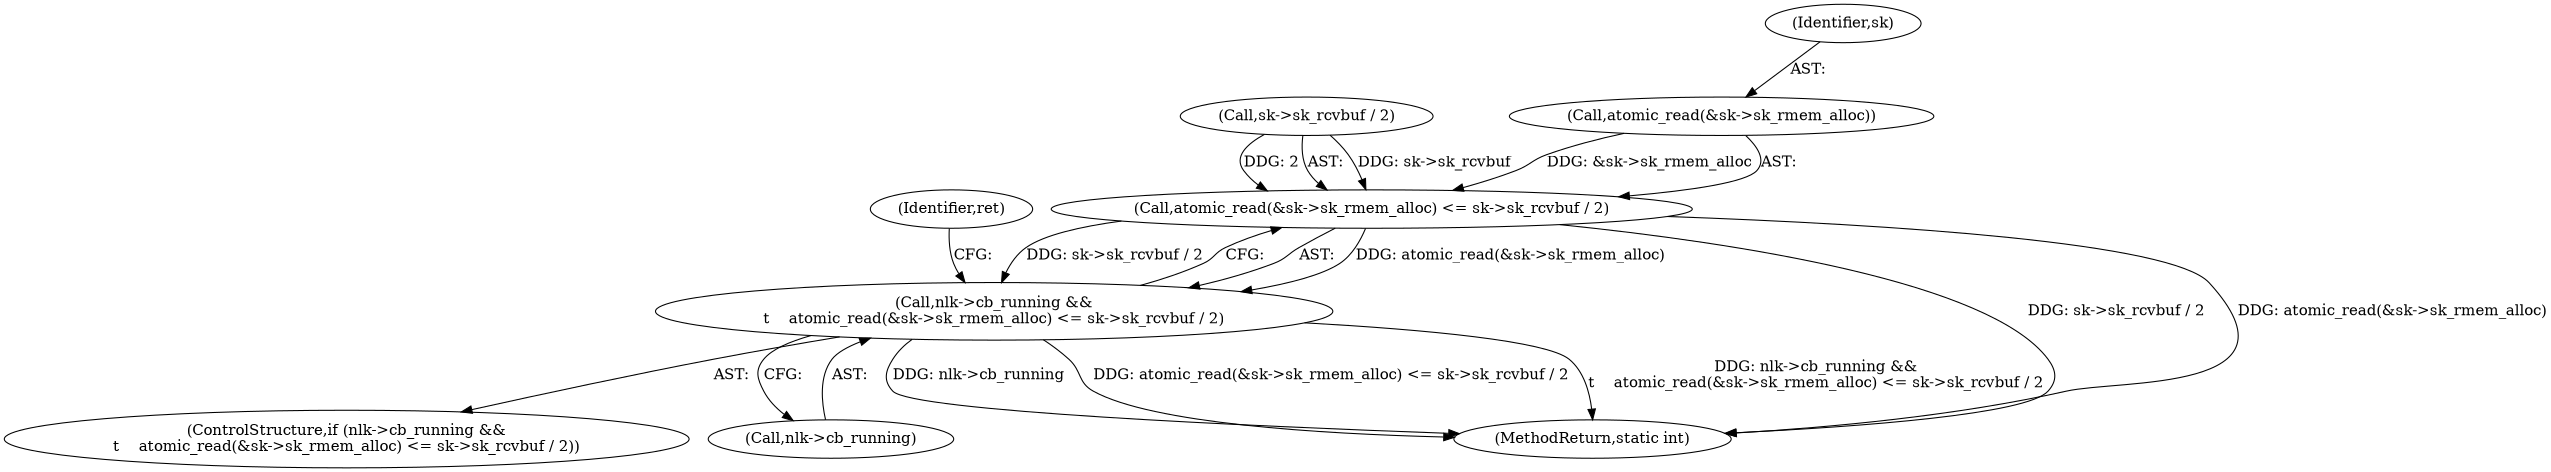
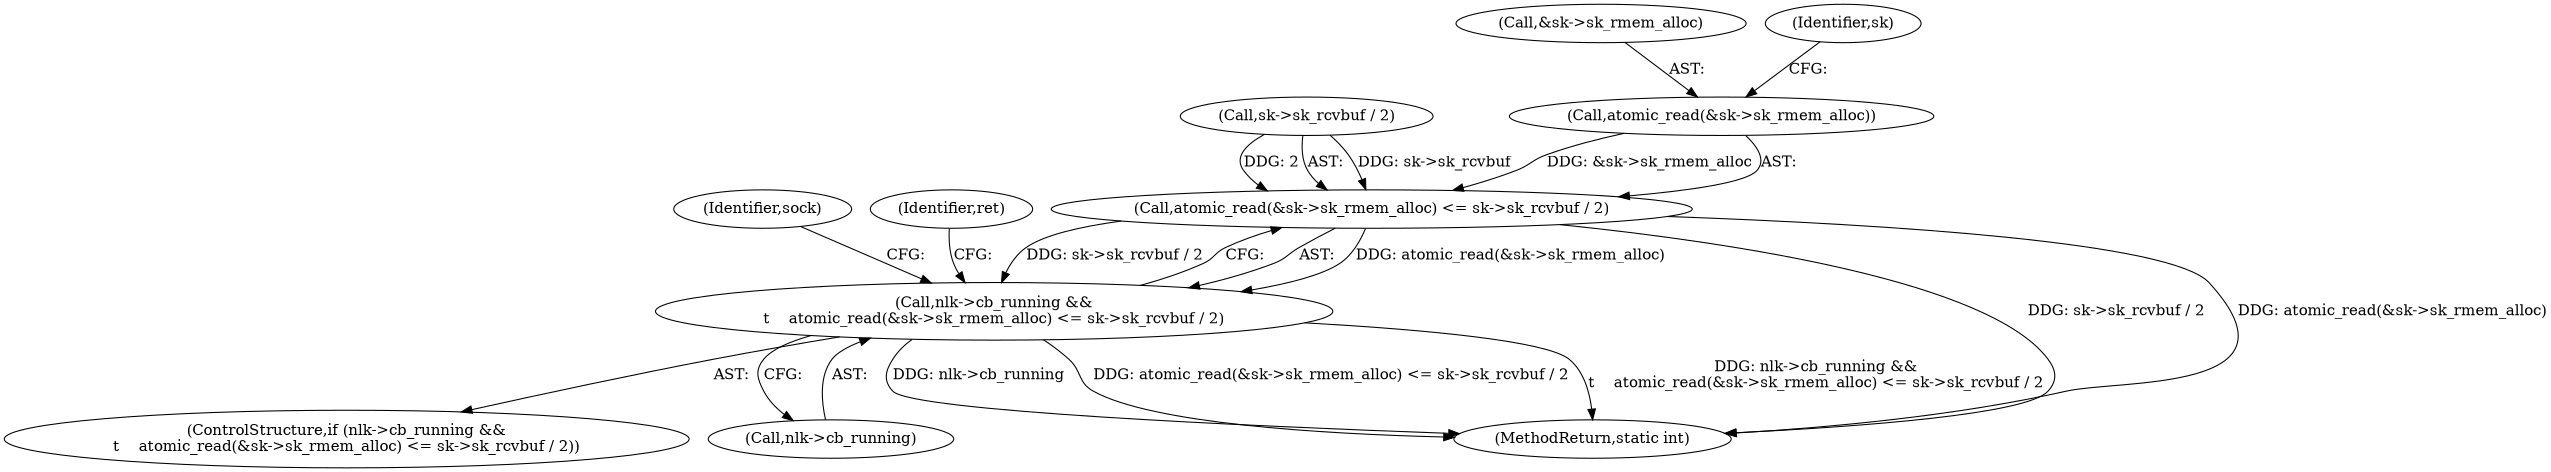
  digraph {
    n1 [label="(Call,atomic_read(&sk->sk_rmem_alloc))"]
    n2 [label="(Call,atomic_read(&sk->sk_rmem_alloc) <= sk->sk_rcvbuf / 2)"]
    n3 [label="(MethodReturn,static int)"]
    n4 [label="(Call,nlk->cb_running &&\n\t    atomic_read(&sk->sk_rmem_alloc) <= sk->sk_rcvbuf / 2)"]
+   n5 [label="(Call,&sk->sk_rmem_alloc)"]
    n6 [label="(ControlStructure,if (nlk->cb_running &&\n\t    atomic_read(&sk->sk_rmem_alloc) <= sk->sk_rcvbuf / 2))"]
    n7 [label="(Call,nlk->cb_running)"]
    n8 [label="(Call,sk->sk_rcvbuf / 2)"]
+   n9 [label="(Identifier,sock)"]
    n10 [label="(Identifier,ret)"]
    n11 [label="(Identifier,sk)"]
    n1 -> n2 [label="AST: "]
    n1 -> n2 [label="DDG: &sk->sk_rmem_alloc"]
    n2 -> n3 [label="DDG: sk->sk_rcvbuf / 2"]
    n2 -> n3 [label="DDG: atomic_read(&sk->sk_rmem_alloc)"]
    n2 -> n4 [label="AST: "]
    n2 -> n4 [label="DDG: atomic_read(&sk->sk_rmem_alloc)"]
    n2 -> n4 [label="DDG: sk->sk_rcvbuf / 2"]
    n4 -> n2 [label="CFG: "]
    n4 -> n3 [label="DDG: atomic_read(&sk->sk_rmem_alloc) <= sk->sk_rcvbuf / 2"]
    n4 -> n3 [label="DDG: nlk->cb_running &&\n\t    atomic_read(&sk->sk_rmem_alloc) <= sk->sk_rcvbuf / 2"]
    n4 -> n3 [label="DDG: nlk->cb_running"]
    n4 -> n6 [label="AST: "]
    n4 -> n7 [label="CFG: "]
+   n5 -> n1 [label="AST: "]
    n7 -> n4 [label="AST: "]
    n8 -> n2 [label="AST: "]
    n8 -> n2 [label="DDG: sk->sk_rcvbuf"]
    n8 -> n2 [label="DDG: 2"]
+   n9 -> n4 [label="CFG: "]
    n10 -> n4 [label="CFG: "]
-   n11 -> n1 [label="AST: "]
+   n11 -> n1 [label="CFG: "]
  }
